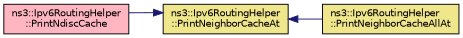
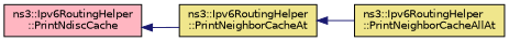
  digraph {
    rankdir=LR
    node [color=black fillcolor=khaki fontname=Helvetica fontsize=10 shape=record style=filled]
    edge [color=midnightblue dir=back fontname=Helvetica fontsize=10 labelfontname=Helvetica labelfontsize=10 style=solid]
    n1 [fillcolor=lightpink fontcolor=black height=0.2 label="ns3::Ipv6RoutingHelper\l::PrintNdiscCache" width=0.4]
    n2 [height=0.2 label="ns3::Ipv6RoutingHelper\l::PrintNeighborCacheAt" width=0.4]
    n3 [height=0.2 label="ns3::Ipv6RoutingHelper\l::PrintNeighborCacheAllAt" width=0.4]
-   n2 -> n1
+   n1 -> n2
    n2 -> n3
  }
